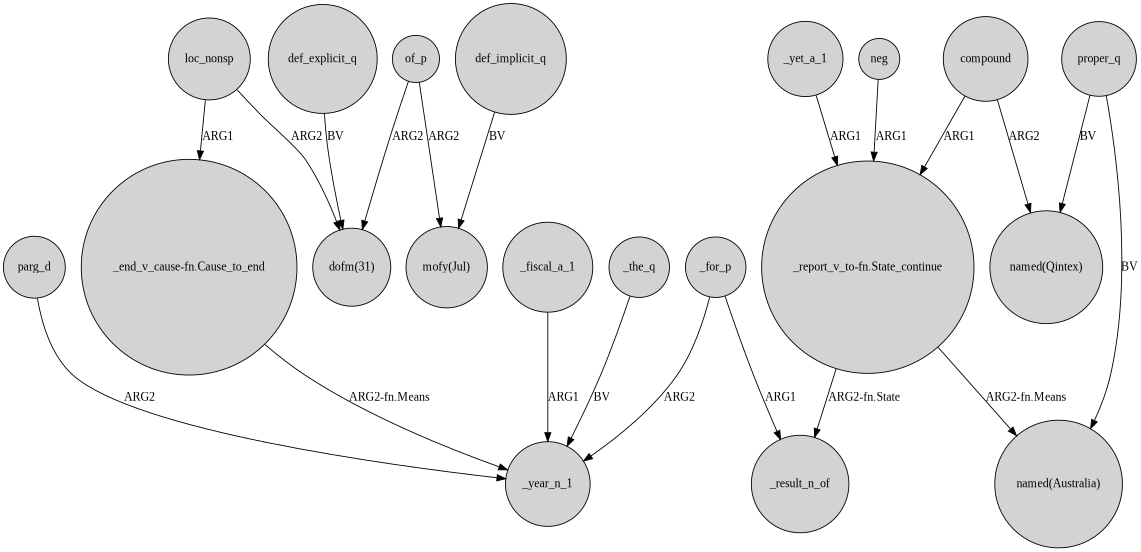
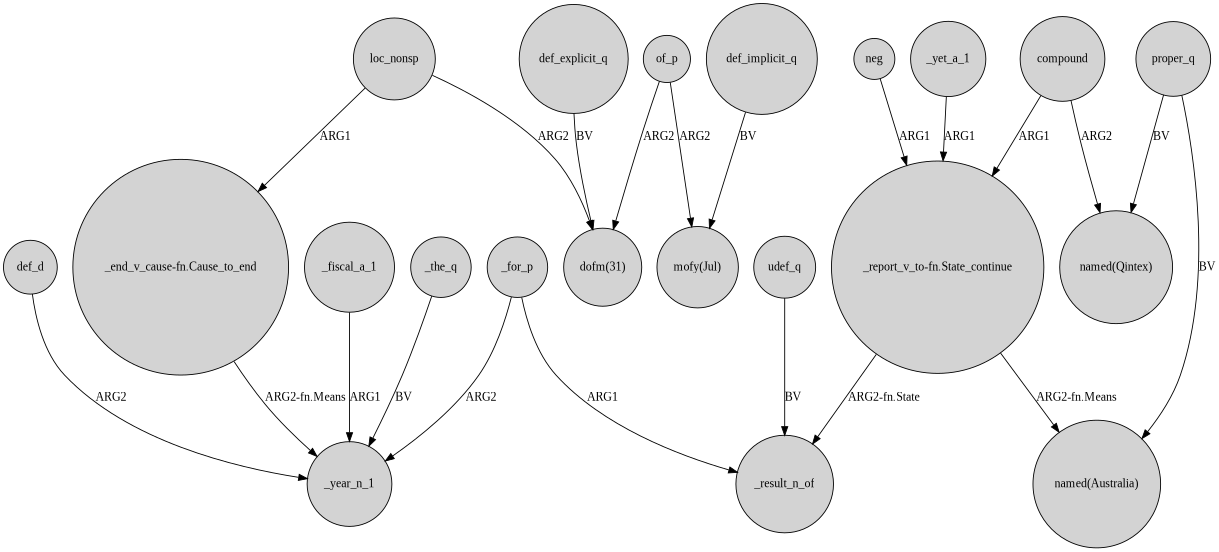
  digraph {
    fontname="Liberation Serif"
    node [fontname="Liberation Serif" shape=circle style=filled]
    edge [fontname="Liberation Serif"]
-   parg_d
+   parg_d [label=def_d]
    _year_n_1
    "_end_v_cause-fn.Cause_to_end"
    "_report_v_to-fn.State_continue"
    "named(Australia)"
    _result_n_of
    _fiscal_a_1
    def_implicit_q
    "mofy(Jul)"
    proper_q
    "named(Qintex)"
    of_p
    "dofm(31)"
    _the_q
    _yet_a_1
    _for_p
    loc_nonsp
    compound
    def_explicit_q
    neg
+   udef_q
    parg_d -> _year_n_1 [label=ARG2]
    "_end_v_cause-fn.Cause_to_end" -> _year_n_1 [label="ARG2-fn.Means"]
    "_report_v_to-fn.State_continue" -> "named(Australia)" [label="ARG2-fn.Means"]
    "_report_v_to-fn.State_continue" -> _result_n_of [label="ARG2-fn.State"]
    _fiscal_a_1 -> _year_n_1 [label=ARG1]
    def_implicit_q -> "mofy(Jul)" [label=BV]
    proper_q -> "named(Australia)" [label=BV]
    proper_q -> "named(Qintex)" [label=BV]
    of_p -> "mofy(Jul)" [label=ARG2]
    of_p -> "dofm(31)" [label=ARG2]
    _the_q -> _year_n_1 [label=BV]
    _yet_a_1 -> "_report_v_to-fn.State_continue" [label=ARG1]
    _for_p -> _year_n_1 [label=ARG2]
    _for_p -> _result_n_of [label=ARG1]
    loc_nonsp -> "_end_v_cause-fn.Cause_to_end" [label=ARG1]
    loc_nonsp -> "dofm(31)" [label=ARG2]
    compound -> "_report_v_to-fn.State_continue" [label=ARG1]
    compound -> "named(Qintex)" [label=ARG2]
    def_explicit_q -> "dofm(31)" [label=BV]
    neg -> "_report_v_to-fn.State_continue" [label=ARG1]
+   udef_q -> _result_n_of [label=BV]
  }
